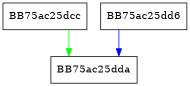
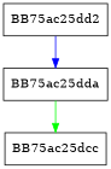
  digraph {
    splines=ortho
    node [shape=box]
    BB75ac25dcc
    BB75ac25dda
-   BB75ac25dd6
-   BB75ac25dcc -> BB75ac25dda [color=green]
+   BB75ac25dd6 [label=BB75ac25dd2]
+   BB75ac25dda -> BB75ac25dcc [color=green]
    BB75ac25dd6 -> BB75ac25dda [color=blue]
  }
